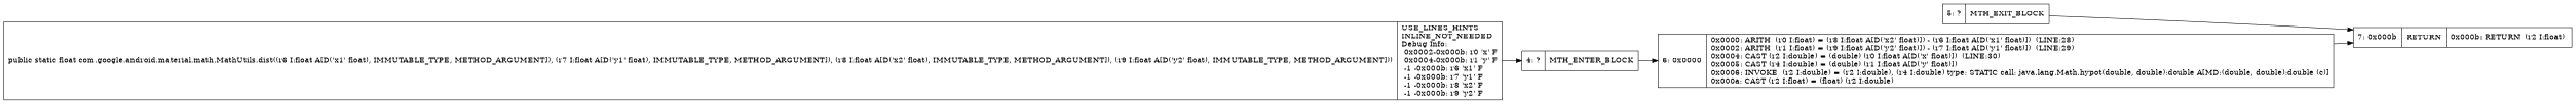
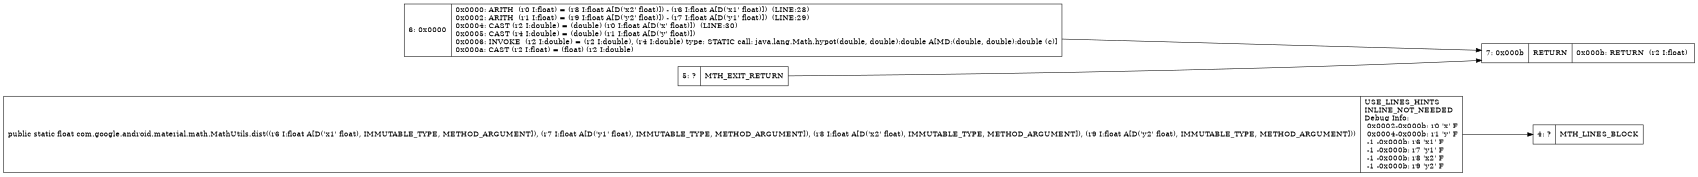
  digraph {
    rankdir=LR
    node [shape=record]
-   n1 [label="{4\:\ ?|MTH_ENTER_BLOCK\l}"]
+   n1 [label="{4\:\ ?|MTH_LINES_BLOCK\l}"]
    n2 [label="{6\:\ 0x0000|0x0000: ARITH  (r0 I:float) = (r8 I:float A[D('x2' float)]) \- (r6 I:float A[D('x1' float)])  (LINE:28)\l0x0002: ARITH  (r1 I:float) = (r9 I:float A[D('y2' float)]) \- (r7 I:float A[D('y1' float)])  (LINE:29)\l0x0004: CAST (r2 I:double) = (double) (r0 I:float A[D('x' float)])  (LINE:30)\l0x0005: CAST (r4 I:double) = (double) (r1 I:float A[D('y' float)]) \l0x0006: INVOKE  (r2 I:double) = (r2 I:double), (r4 I:double) type: STATIC call: java.lang.Math.hypot(double, double):double A[MD:(double, double):double (c)]\l0x000a: CAST (r2 I:float) = (float) (r2 I:double) \l}"]
    n3 [label="{7\:\ 0x000b|RETURN\l|0x000b: RETURN  (r2 I:float) \l}"]
-   n4 [label="{5\:\ ?|MTH_EXIT_BLOCK\l}"]
+   n4 [label="{5\:\ ?|MTH_EXIT_RETURN\l}"]
    n5 [label="{public static float com.google.android.material.math.MathUtils.dist((r6 I:float A[D('x1' float), IMMUTABLE_TYPE, METHOD_ARGUMENT]), (r7 I:float A[D('y1' float), IMMUTABLE_TYPE, METHOD_ARGUMENT]), (r8 I:float A[D('x2' float), IMMUTABLE_TYPE, METHOD_ARGUMENT]), (r9 I:float A[D('y2' float), IMMUTABLE_TYPE, METHOD_ARGUMENT]))  | USE_LINES_HINTS\lINLINE_NOT_NEEDED\lDebug Info:\l  0x0002\-0x000b: r0 'x' F\l  0x0004\-0x000b: r1 'y' F\l  \-1 \-0x000b: r6 'x1' F\l  \-1 \-0x000b: r7 'y1' F\l  \-1 \-0x000b: r8 'x2' F\l  \-1 \-0x000b: r9 'y2' F\l}"]
-   n1 -> n2
    n2 -> n3
    n4 -> n3
    n5 -> n1
  }
